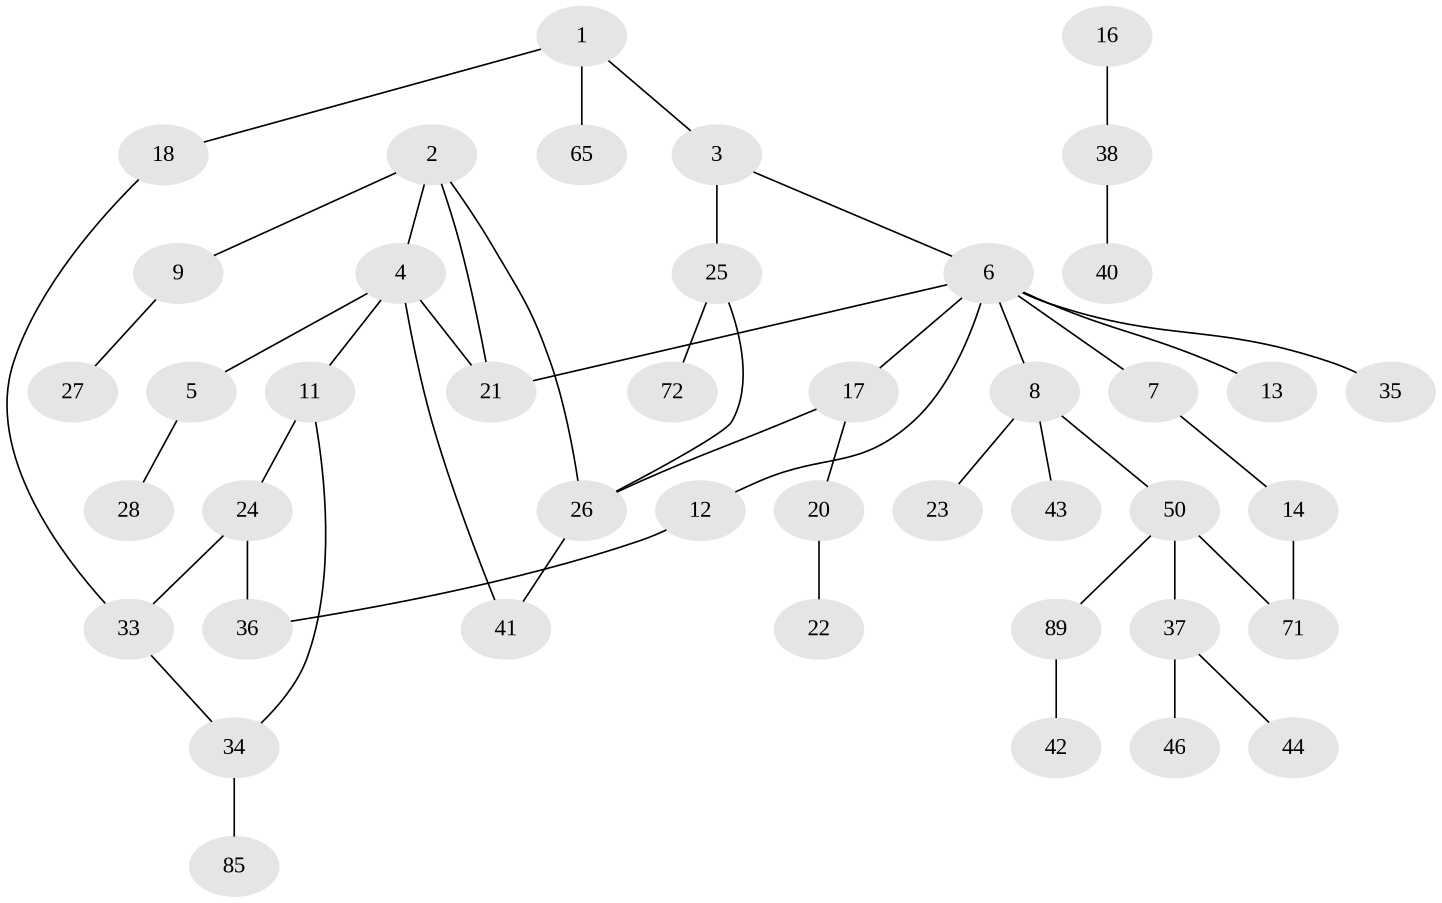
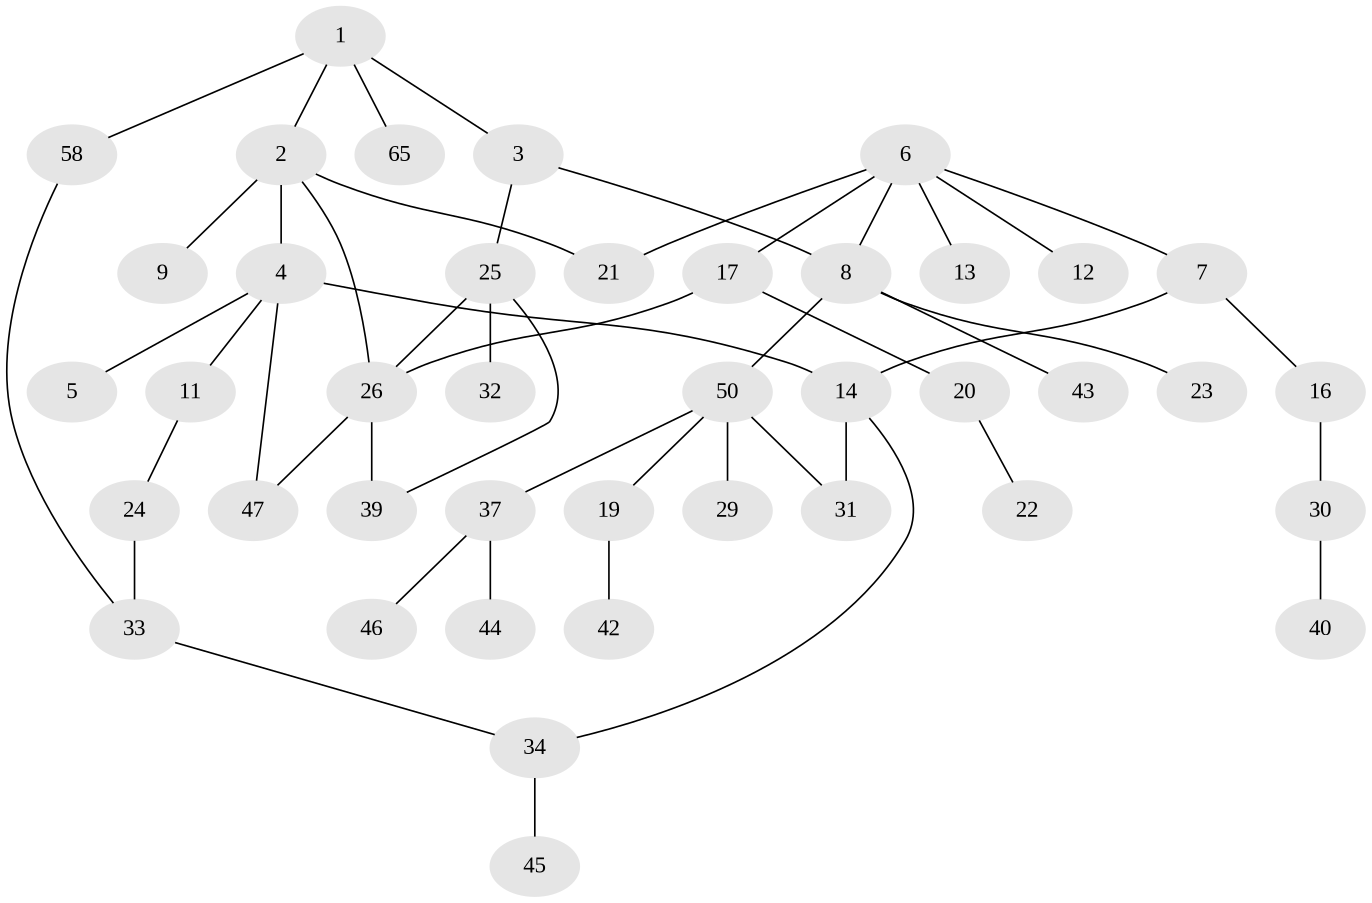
  graph {
    fontname="Liberation Serif"
    node [color=gray90 fontname="Liberation Serif" style=filled]
    edge [fontname="Liberation Serif" weight=1.0]
    1
    2
    3
    n4 [label=65]
-   18
+   18 [label=58]
    4
    9
    21
    26
    6
    25
    33
    5
    11
    14
-   41
-   27
+   41 [label=47]
+   39
    7
    8
    12
    13
-   35
    17
-   32 [label=72]
+   32
    34
-   28
    24
-   31 [label=71]
+   31
    16
    n31 [label=50]
    23
    43
-   36
-   38
-   19 [label=89]
+   38 [label=30]
+   19
+   29
    37
    42
    44
    46
-   45 [label=85]
+   45
    20
    40
    22
+   1 -- 2
    1 -- 3
    1 -- n4
    1 -- 18
    2 -- 4
    2 -- 9
    2 -- 21
    2 -- 26
-   3 -- 6
+   3 -- 8
    3 -- 25
    18 -- 33
    4 -- 5
    4 -- 11
-   4 -- 21
+   4 -- 14
    4 -- 41
-   9 -- 27
    26 -- 41
+   26 -- 39
    6 -- 21
    6 -- 7
    6 -- 8
    6 -- 12
    6 -- 13
-   6 -- 35
    6 -- 17
    25 -- 26
+   25 -- 39
    25 -- 32
    33 -- 34
-   5 -- 28
-   11 -- 34
+   14 -- 34
    11 -- 24
    14 -- 31
    7 -- 14
+   7 -- 16
    8 -- n31
    8 -- 23
    8 -- 43
-   12 -- 36
    17 -- 26
    17 -- 20
    34 -- 45
    24 -- 33
-   24 -- 36 [weight=2.0]
    16 -- 38
    n31 -- 31
    n31 -- 19
+   n31 -- 29 [weight=2.0]
    n31 -- 37
    38 -- 40
    19 -- 42
    37 -- 44
    37 -- 46
    20 -- 22
  }
